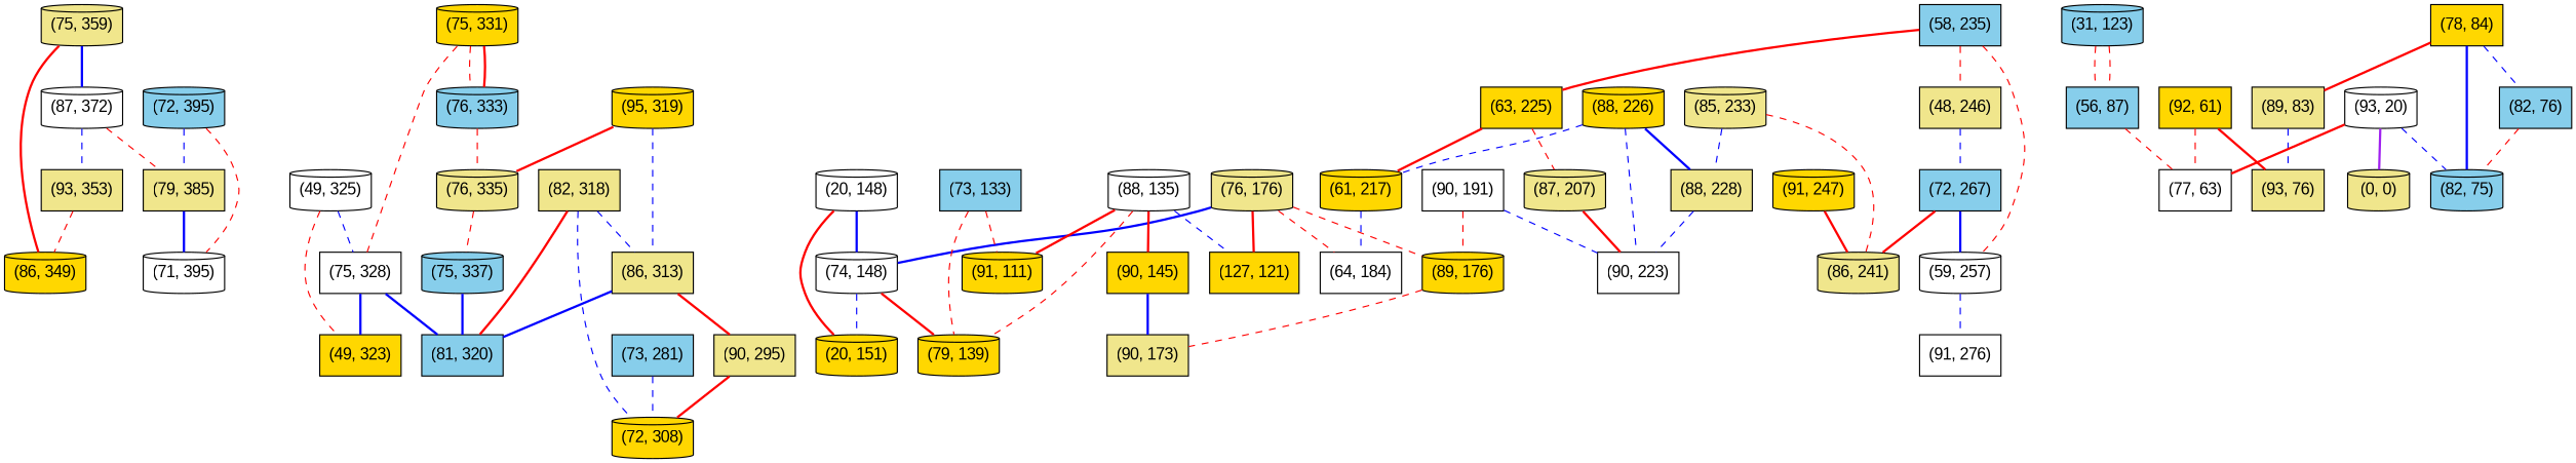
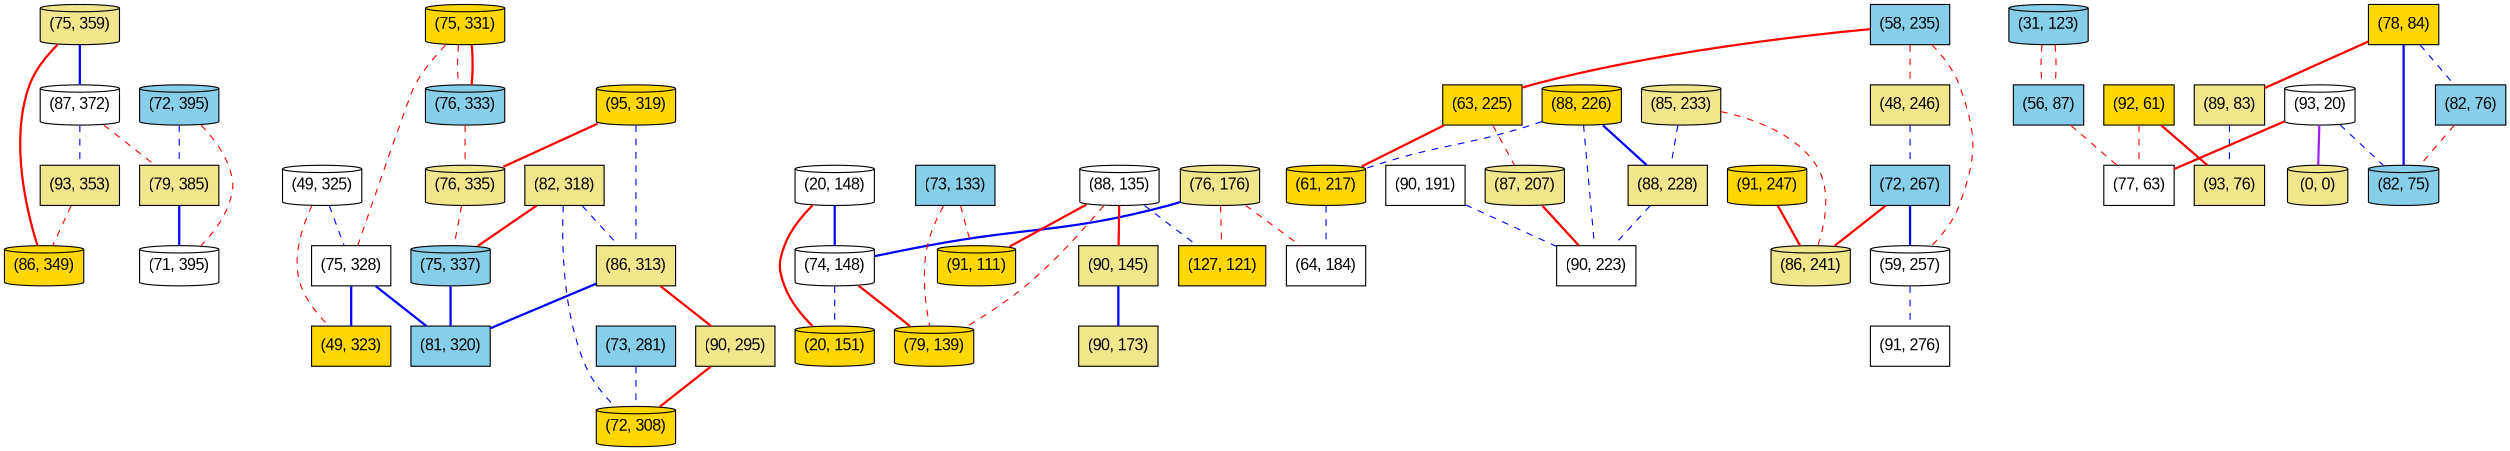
  graph {
    fontname="Liberation Sans"
    node [fillcolor=khaki fontname="Liberation Sans" shape=cylinder style=filled]
    edge [color=red fontname="Liberation Sans" style=dashed weight=1]
    "(75, 359)"
    "(87, 372)" [fillcolor=white]
    "(86, 349)" [fillcolor=gold]
    "(79, 385)" [shape=box]
    "(93, 353)" [shape=box]
    "(76, 333)" [fillcolor=skyblue]
    "(75, 331)" [fillcolor=gold]
    "(75, 328)" [fillcolor=white shape=box]
    "(76, 335)"
    "(49, 323)" [fillcolor=gold shape=box]
    "(81, 320)" [fillcolor=skyblue shape=box]
    "(72, 395)" [fillcolor=skyblue]
    "(71, 395)" [fillcolor=white]
    "(20, 148)" [fillcolor=white]
    "(74, 148)" [fillcolor=white]
    "(20, 151)" [fillcolor=gold]
    "(79, 139)" [fillcolor=gold]
    "(76, 176)"
-   "(89, 176)" [fillcolor=gold]
    "(64, 184)" [fillcolor=white shape=box]
    "(127, 121)" [fillcolor=gold shape=box]
    "(90, 173)" [shape=box]
    "(90, 191)" [fillcolor=white shape=box]
    "(90, 223)" [fillcolor=white shape=box]
    "(31, 123)" [fillcolor=skyblue]
    "(56, 87)" [fillcolor=skyblue shape=box]
    "(77, 63)" [fillcolor=white shape=box]
    "(88, 226)" [fillcolor=gold]
    "(61, 217)" [fillcolor=gold]
    "(88, 228)" [shape=box]
    "(58, 235)" [fillcolor=skyblue shape=box]
    "(63, 225)" [fillcolor=gold shape=box]
    "(48, 246)" [shape=box]
    "(59, 257)" [fillcolor=white]
    "(87, 207)"
    "(72, 267)" [fillcolor=skyblue shape=box]
    "(91, 276)" [fillcolor=white shape=box]
    "(78, 84)" [fillcolor=gold shape=box]
    "(82, 76)" [fillcolor=skyblue shape=box]
    "(89, 83)" [shape=box]
    "(82, 75)" [fillcolor=skyblue]
    "(93, 76)" [shape=box]
    "(86, 313)" [shape=box]
    "(95, 319)" [fillcolor=gold]
    "(90, 295)" [shape=box]
    "(75, 337)" [fillcolor=skyblue]
    "(49, 325)" [fillcolor=white]
    "(88, 135)" [fillcolor=white]
    "(91, 111)" [fillcolor=gold]
-   "(90, 145)" [fillcolor=gold shape=box]
+   "(90, 145)" [shape=box]
    "(85, 233)"
    "(86, 241)"
    "(92, 61)" [fillcolor=gold shape=box]
    "(91, 247)" [fillcolor=gold]
    "(73, 281)" [fillcolor=skyblue shape=box]
    "(72, 308)" [fillcolor=gold]
    "(93, 20)" [fillcolor=white]
    "(0, 0)"
    "(82, 318)" [shape=box]
    "(73, 133)" [fillcolor=skyblue shape=box]
    "(75, 359)" -- "(87, 372)" [color=blue style=bold weight=3]
    "(75, 359)" -- "(86, 349)" [style=bold]
    "(87, 372)" -- "(79, 385)"
    "(87, 372)" -- "(93, 353)" [color=blue weight=3]
    "(79, 385)" -- "(71, 395)" [color=blue style=bold weight=3]
    "(93, 353)" -- "(86, 349)"
    "(76, 333)" -- "(76, 335)"
    "(75, 331)" -- "(76, 333)"
    "(75, 331)" -- "(76, 333)" [style=bold]
    "(75, 331)" -- "(75, 328)"
    "(75, 328)" -- "(49, 323)" [color=blue style=bold weight=3]
    "(75, 328)" -- "(81, 320)" [color=blue style=bold weight=3]
    "(76, 335)" -- "(75, 337)"
    "(72, 395)" -- "(79, 385)" [color=blue weight=3]
    "(72, 395)" -- "(71, 395)"
    "(20, 148)" -- "(74, 148)" [color=blue style=bold weight=3]
    "(20, 148)" -- "(20, 151)" [style=bold]
    "(74, 148)" -- "(20, 151)" [color=blue weight=3]
    "(74, 148)" -- "(79, 139)" [style=bold]
    "(76, 176)" -- "(74, 148)" [color=blue style=bold weight=3]
-   "(76, 176)" -- "(89, 176)"
    "(76, 176)" -- "(64, 184)"
-   "(76, 176)" -- "(127, 121)" [style=bold]
-   "(89, 176)" -- "(90, 173)"
-   "(90, 191)" -- "(89, 176)"
+   "(76, 176)" -- "(127, 121)"
    "(90, 191)" -- "(90, 223)" [color=blue weight=3]
    "(31, 123)" -- "(56, 87)"
    "(31, 123)" -- "(56, 87)"
    "(56, 87)" -- "(77, 63)"
    "(88, 226)" -- "(90, 223)" [color=blue weight=3]
    "(88, 226)" -- "(61, 217)" [color=blue weight=3]
    "(88, 226)" -- "(88, 228)" [color=blue style=bold]
    "(61, 217)" -- "(64, 184)" [color=blue weight=3]
    "(88, 228)" -- "(90, 223)" [color=blue weight=3]
    "(58, 235)" -- "(63, 225)" [style=bold]
    "(58, 235)" -- "(48, 246)"
    "(58, 235)" -- "(59, 257)"
    "(63, 225)" -- "(61, 217)" [style=bold]
    "(63, 225)" -- "(87, 207)"
    "(48, 246)" -- "(72, 267)" [color=blue weight=3]
    "(59, 257)" -- "(91, 276)" [color=blue weight=3]
    "(87, 207)" -- "(90, 223)" [style=bold]
    "(72, 267)" -- "(59, 257)" [color=blue style=bold weight=3]
    "(72, 267)" -- "(86, 241)" [style=bold]
    "(78, 84)" -- "(82, 76)" [color=blue weight=3]
    "(78, 84)" -- "(89, 83)" [style=bold]
    "(78, 84)" -- "(82, 75)" [color=blue style=bold weight=3]
    "(82, 76)" -- "(82, 75)"
    "(89, 83)" -- "(93, 76)" [color=blue weight=3]
    "(86, 313)" -- "(81, 320)" [color=blue style=bold weight=3]
    "(86, 313)" -- "(90, 295)" [style=bold]
    "(95, 319)" -- "(76, 335)" [style=bold]
    "(95, 319)" -- "(86, 313)" [color=blue weight=3]
    "(90, 295)" -- "(72, 308)" [style=bold]
    "(75, 337)" -- "(81, 320)" [color=blue style=bold weight=3]
    "(49, 325)" -- "(75, 328)" [color=blue weight=3]
    "(49, 325)" -- "(49, 323)"
    "(88, 135)" -- "(79, 139)"
    "(88, 135)" -- "(127, 121)" [color=blue weight=3]
    "(88, 135)" -- "(91, 111)" [style=bold]
    "(88, 135)" -- "(90, 145)" [style=bold]
    "(90, 145)" -- "(90, 173)" [color=blue style=bold weight=3]
    "(85, 233)" -- "(88, 228)" [color=blue weight=3]
    "(85, 233)" -- "(86, 241)"
    "(92, 61)" -- "(77, 63)"
    "(92, 61)" -- "(93, 76)" [style=bold]
    "(91, 247)" -- "(86, 241)" [style=bold]
    "(73, 281)" -- "(72, 308)" [color=blue weight=3]
    "(93, 20)" -- "(77, 63)" [style=bold]
    "(93, 20)" -- "(82, 75)" [color=blue weight=3]
    "(93, 20)" -- "(0, 0)" [color=purple style=bold weight=4]
-   "(82, 318)" -- "(81, 320)" [style=bold]
+   "(82, 318)" -- "(75, 337)" [style=bold]
    "(82, 318)" -- "(86, 313)" [color=blue weight=3]
    "(82, 318)" -- "(72, 308)" [color=blue weight=3]
    "(73, 133)" -- "(79, 139)"
    "(73, 133)" -- "(91, 111)"
  }
